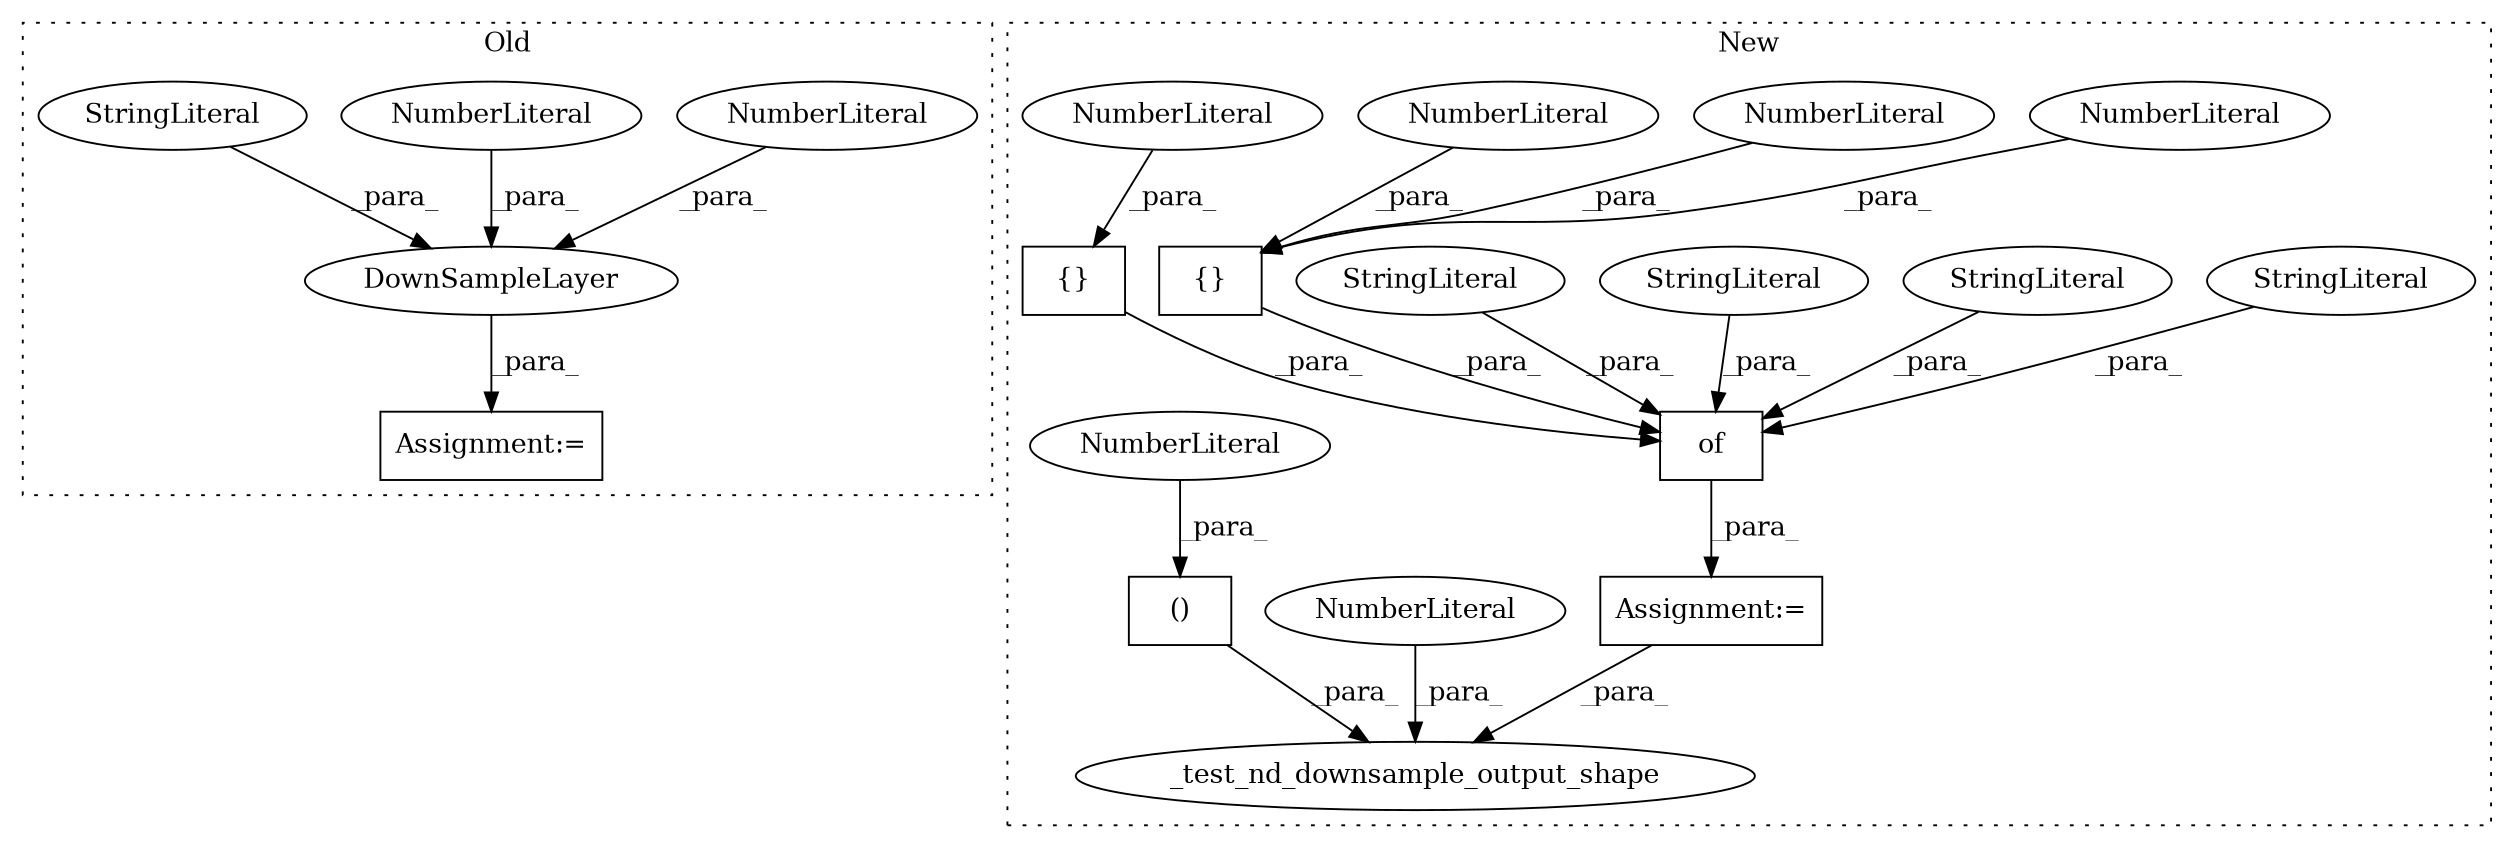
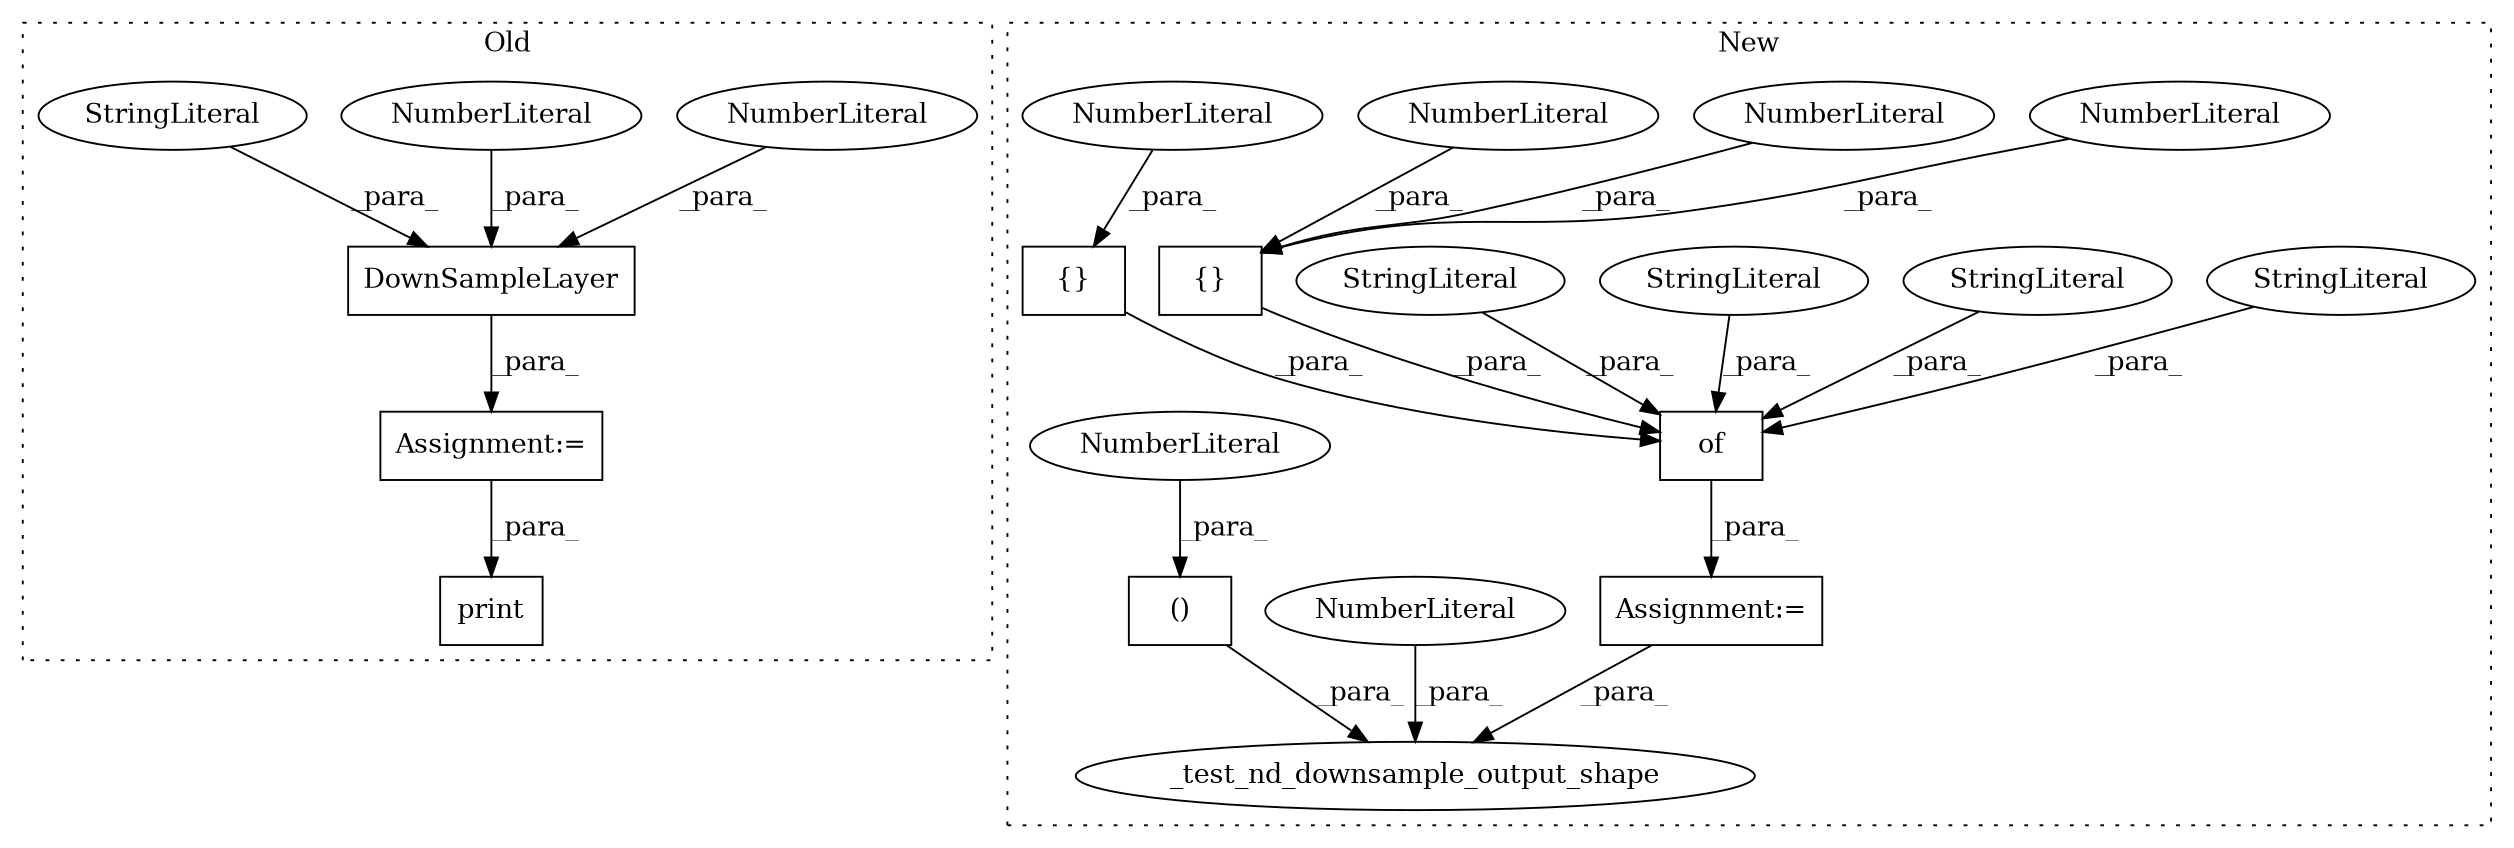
  digraph {
    node [a=34 l=1 shape=ellipse]
-   n1 [a=32 l="16,1" label=DownSampleLayer s="1523,1548"]
+   n1 [a=32 l="16,1" label=DownSampleLayer s="1523,1548" shape=box]
+   n2 [a=32 l="6,1" label=print s="1601,1624" shape=box]
    n3 [label=NumberLiteral s=1545]
    n4 [label=NumberLiteral s=1547]
    n5 [a=45 l=5 label=StringLiteral s=1539]
    n6 [a=7 label="Assignment:=" s=1522 shape=box]
    n7 [a=32 l="3,1" label=of s="1769,1841" shape=box]
    n8 [a=45 l=5 label=StringLiteral s=1779]
    n9 [a=45 l=6 label=StringLiteral s=1772]
    n10 [a=45 l=13 label=StringLiteral s=1785]
    n11 [a=4 l="1,1" label="{}" s="1808,1814" shape=box]
    n12 [label=NumberLiteral s=1809]
    n13 [label=NumberLiteral s=1813]
    n14 [a=7 label="Assignment:=" s=1764 shape=box]
    n15 [a=45 l=8 label=StringLiteral s=1816]
    n16 [a=4 l="1,1" label="{}" s="1834,1840" shape=box]
    n17 [label=NumberLiteral s=1835]
    n18 [label=NumberLiteral s=1811]
    n19 [a=32 l="33,2" label=_test_nd_downsample_output_shape s="1853,1963"]
    n20 [a=106 l=58 label="()" s=1905 shape=box]
    n21 [label=NumberLiteral s=1886]
    n22 [l=2 label=NumberLiteral s=1947]
    subgraph cluster_1 {
      label=Old
      style=dotted
      n1
+     n2
      n3
      n4
      n5
      n6
    }
    subgraph cluster_2 {
      label=New
      style=dotted
      n7
      n8
      n9
      n10
      n11
      n12
      n13
      n14
      n15
      n16
      n17
      n18
      n19
      n20
      n21
      n22
    }
    n1 -> n6 [label=_para_]
    n3 -> n1 [label=_para_]
    n4 -> n1 [label=_para_]
    n5 -> n1 [label=_para_]
+   n6 -> n2 [label=_para_]
    n7 -> n14 [label=_para_]
    n8 -> n7 [label=_para_]
    n9 -> n7 [label=_para_]
    n10 -> n7 [label=_para_]
    n11 -> n7 [label=_para_]
    n12 -> n11 [label=_para_]
    n13 -> n11 [label=_para_]
    n14 -> n19 [label=_para_]
    n15 -> n7 [label=_para_]
    n16 -> n7 [label=_para_]
    n17 -> n16 [label=_para_]
    n18 -> n11 [label=_para_]
    n20 -> n19 [label=_para_]
    n21 -> n19 [label=_para_]
    n22 -> n20 [label=_para_]
  }
